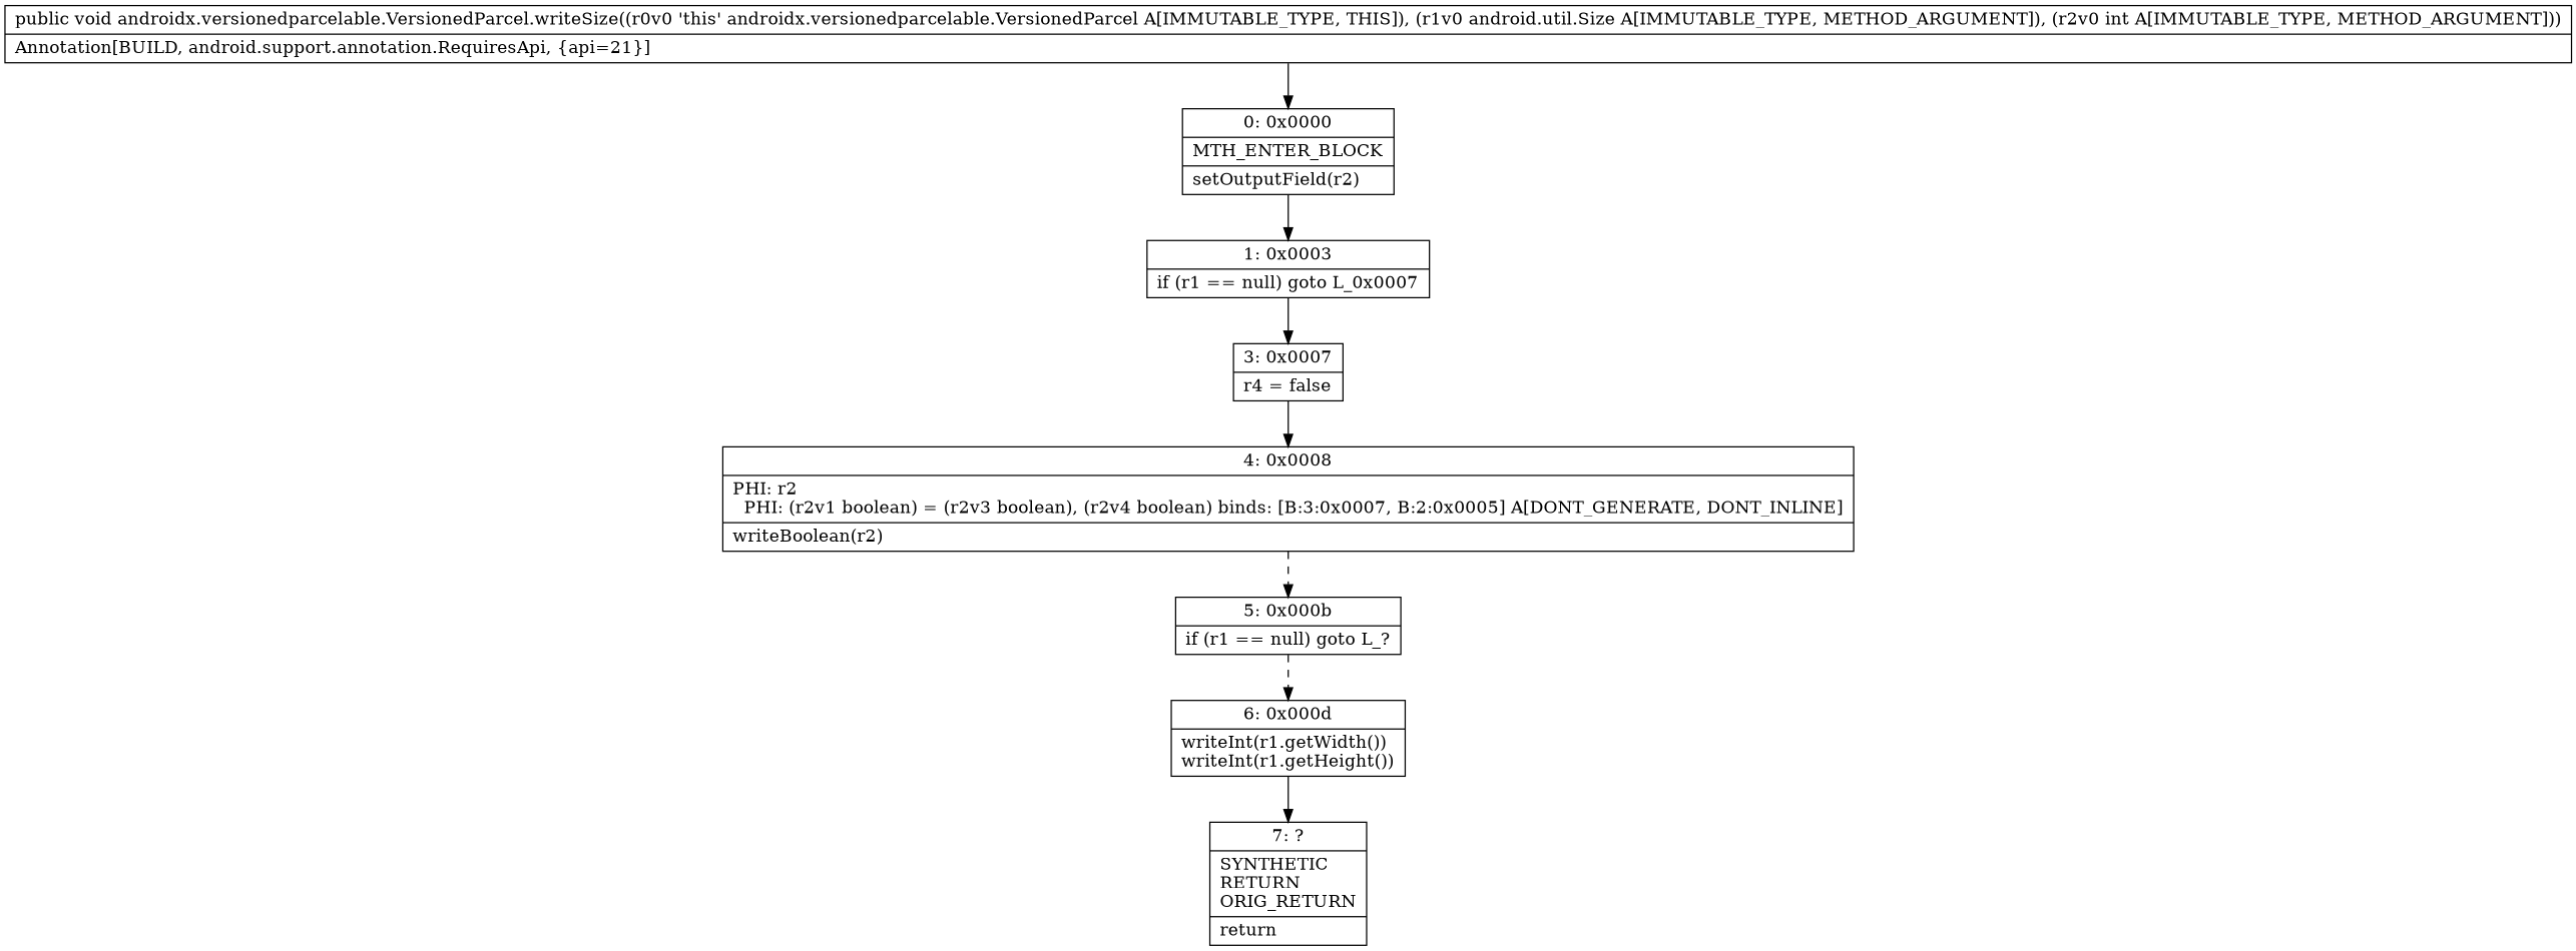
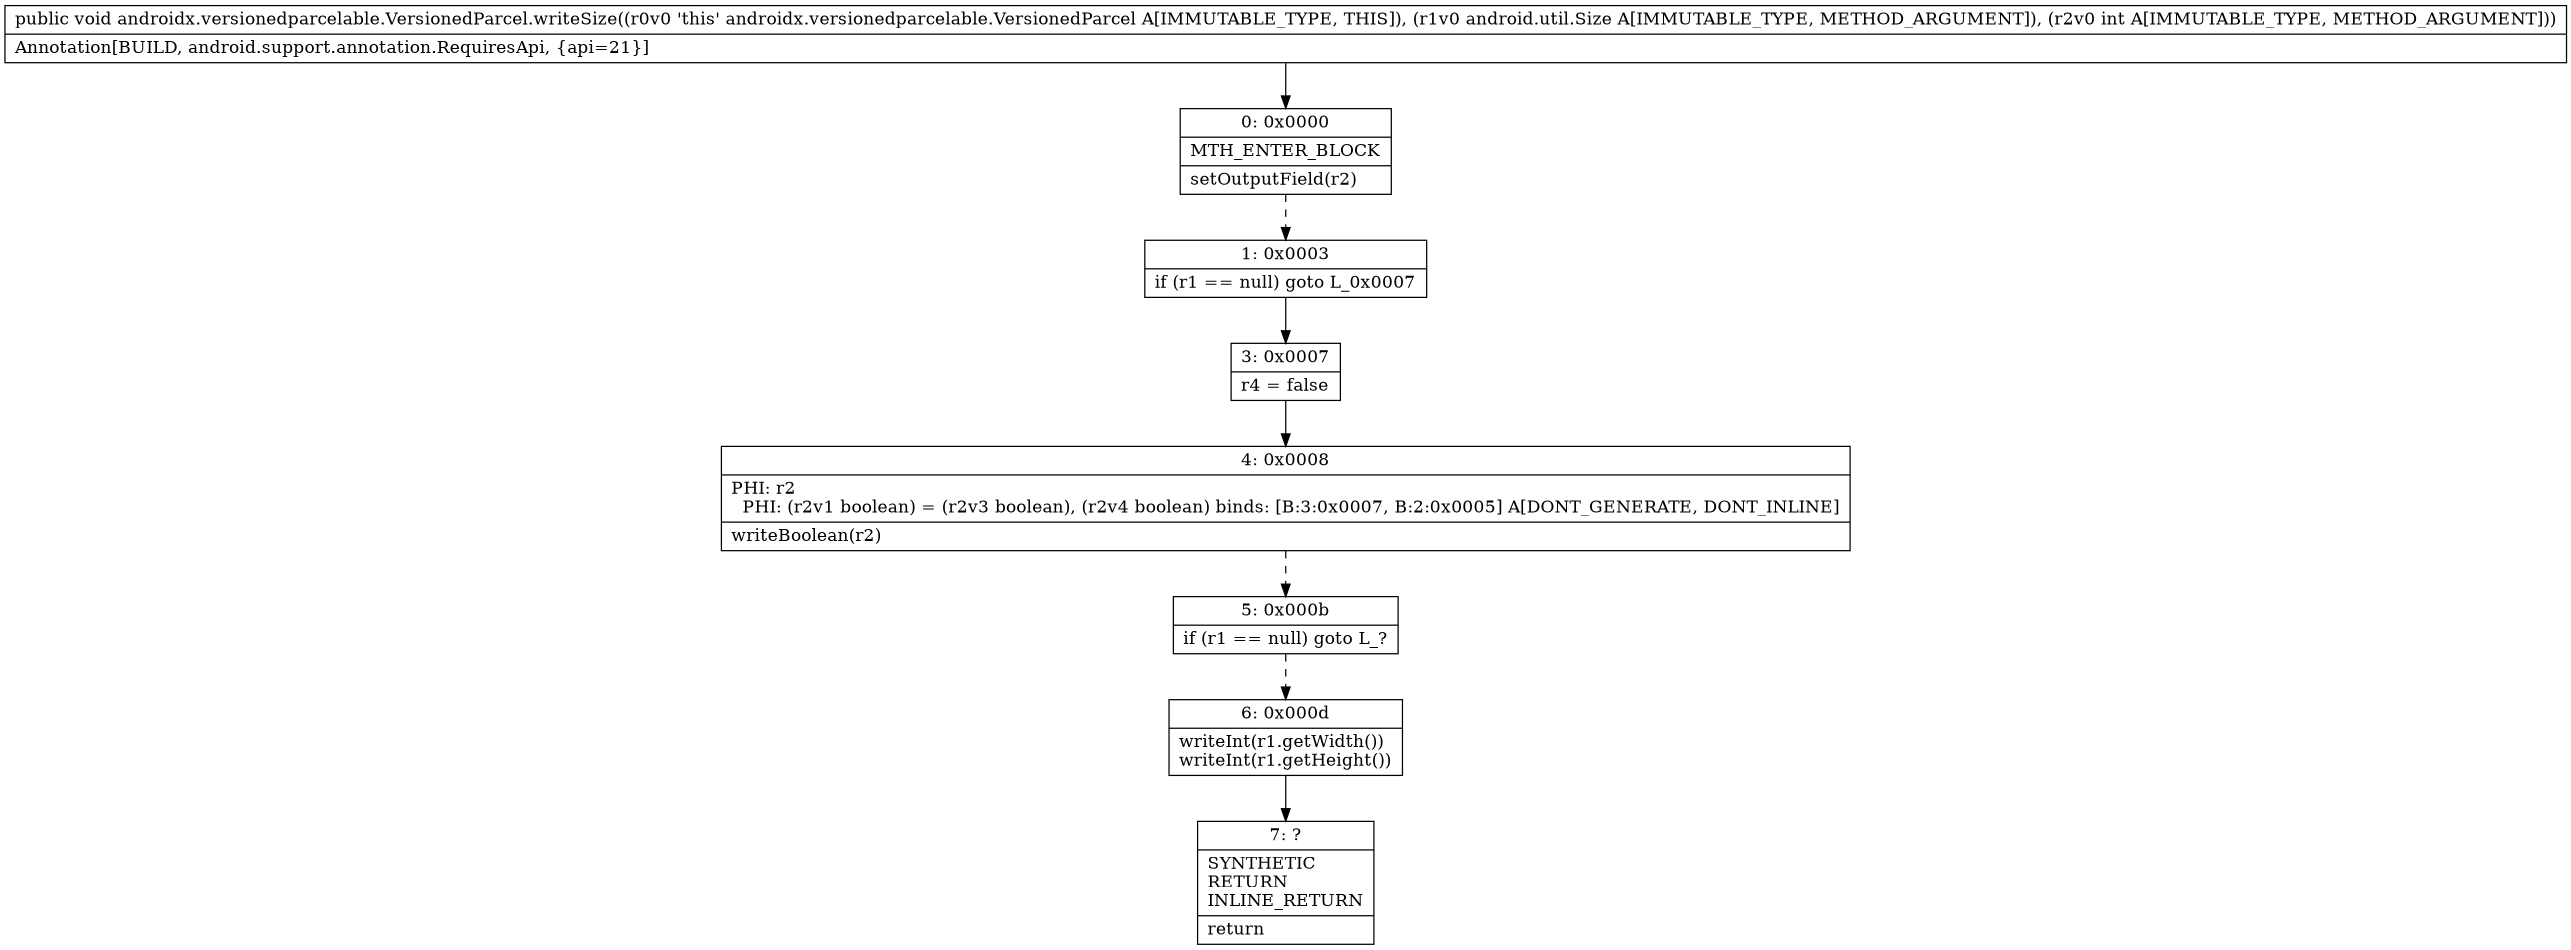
  digraph {
    node [shape=record]
    n1 [label="{0\:\ 0x0000|MTH_ENTER_BLOCK\l|setOutputField(r2)\l}"]
    n2 [label="{1\:\ 0x0003|if (r1 == null) goto L_0x0007\l}"]
    n3 [label="{3\:\ 0x0007|r4 = false\l}"]
    n4 [label="{4\:\ 0x0008|PHI: r2 \l  PHI: (r2v1 boolean) = (r2v3 boolean), (r2v4 boolean) binds: [B:3:0x0007, B:2:0x0005] A[DONT_GENERATE, DONT_INLINE]\l|writeBoolean(r2)\l}"]
    n5 [label="{5\:\ 0x000b|if (r1 == null) goto L_?\l}"]
    n6 [label="{6\:\ 0x000d|writeInt(r1.getWidth())\lwriteInt(r1.getHeight())\l}"]
-   n7 [label="{7\:\ ?|SYNTHETIC\lRETURN\lORIG_RETURN\l|return\l}"]
+   n7 [label="{7\:\ ?|SYNTHETIC\lRETURN\lINLINE_RETURN\l|return\l}"]
    n8 [label="{public void androidx.versionedparcelable.VersionedParcel.writeSize((r0v0 'this' androidx.versionedparcelable.VersionedParcel A[IMMUTABLE_TYPE, THIS]), (r1v0 android.util.Size A[IMMUTABLE_TYPE, METHOD_ARGUMENT]), (r2v0 int A[IMMUTABLE_TYPE, METHOD_ARGUMENT]))  | Annotation[BUILD, android.support.annotation.RequiresApi, \{api=21\}]\l}"]
-   n1 -> n2
+   n1 -> n2 [style=dashed]
    n2 -> n3
    n3 -> n4
    n4 -> n5 [style=dashed]
    n5 -> n6 [style=dashed]
    n6 -> n7
    n8 -> n1
  }
